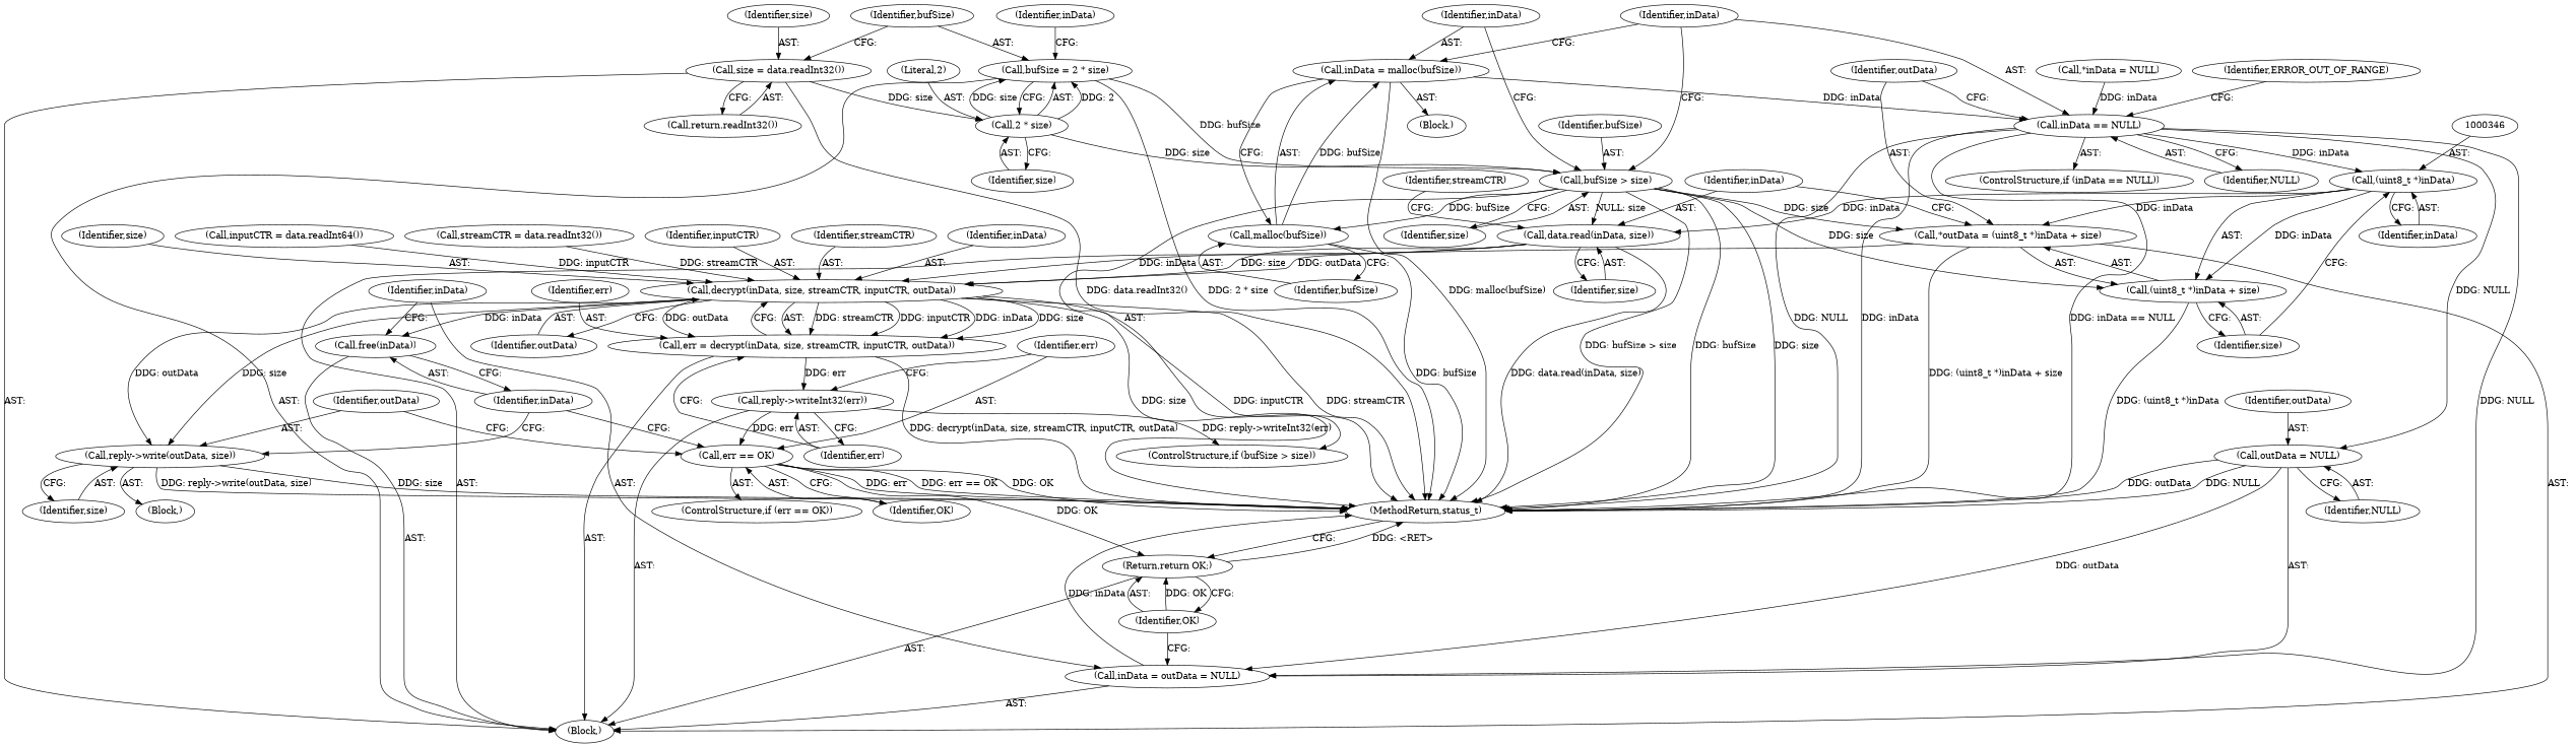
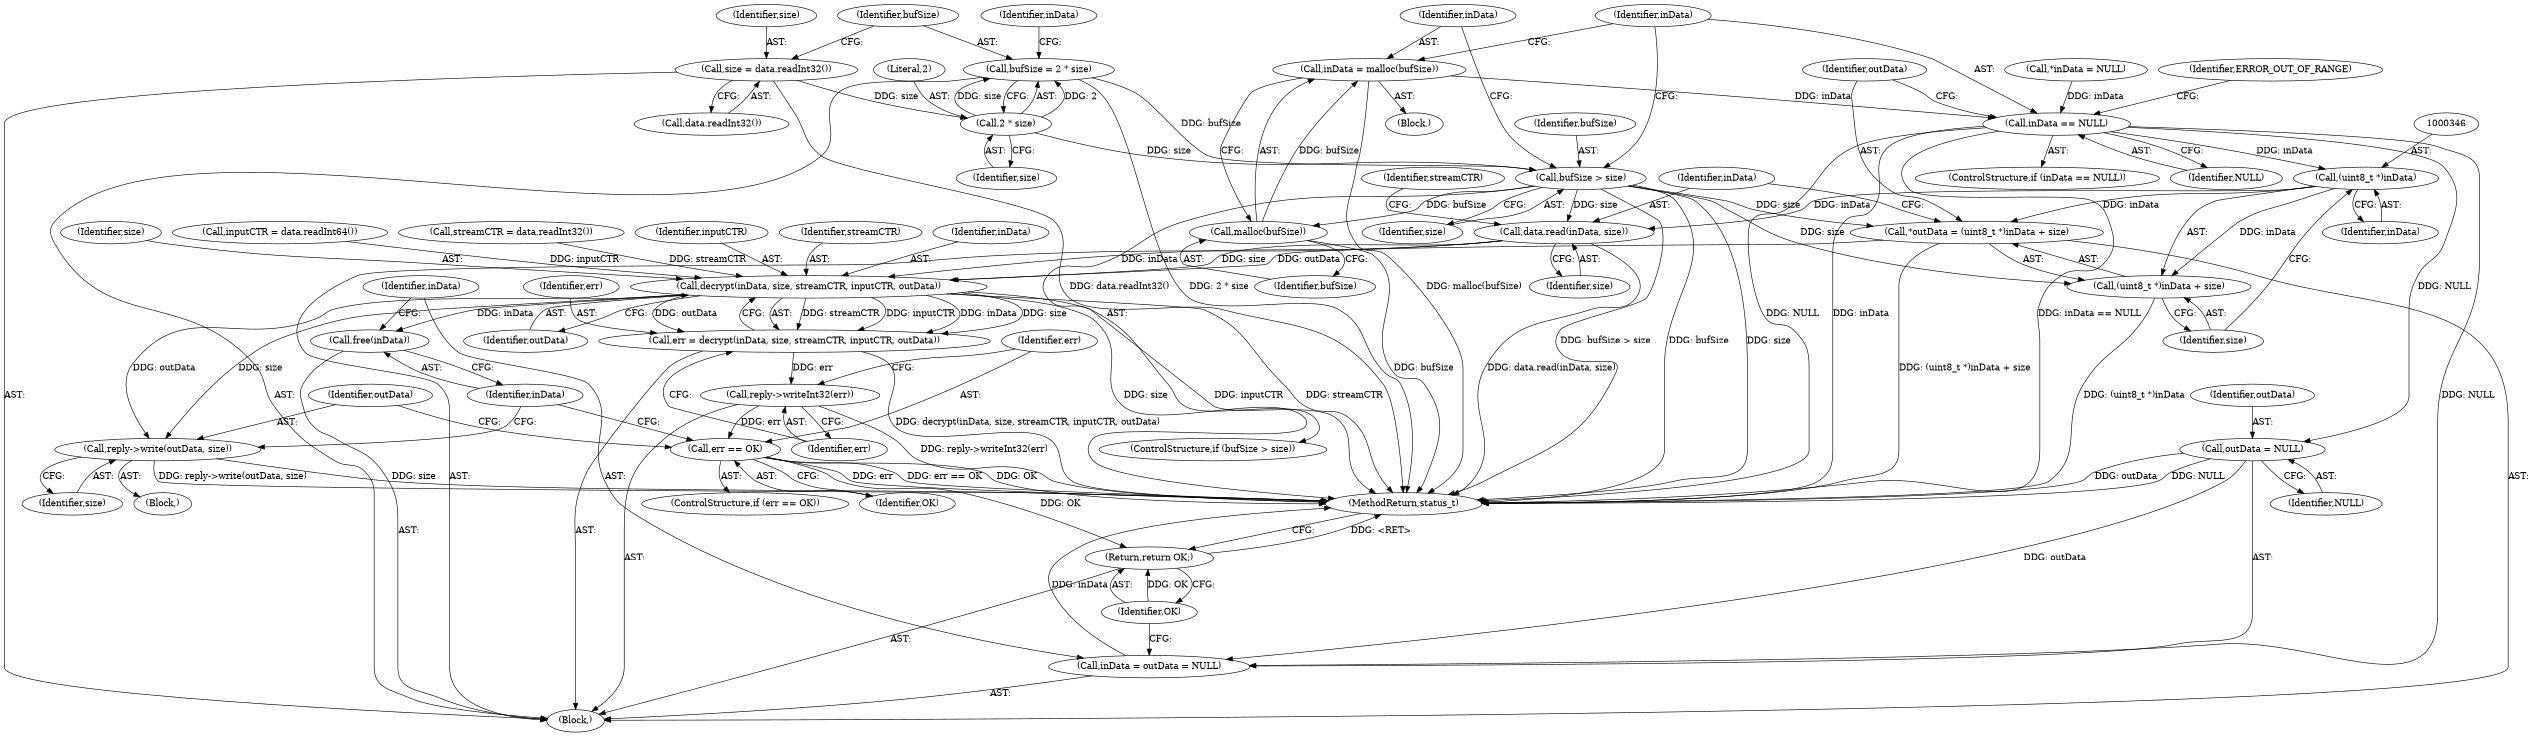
  digraph {
    n1 [label="(Call,inData = malloc(bufSize))"]
    n2 [label="(Call,malloc(bufSize))"]
    n3 [label="(Call,inData == NULL)"]
    n4 [label="(MethodReturn,status_t)"]
    n5 [label="(Block,)"]
    n6 [label="(Identifier,bufSize)"]
    n7 [label="(Call,(uint8_t *)inData)"]
    n8 [label="(Call,inData = outData = NULL)"]
    n9 [label="(Call,outData = NULL)"]
    n10 [label="(Identifier,NULL)"]
    n11 [label="(ControlStructure,if (inData == NULL))"]
    n12 [label="(Return,return OK;)"]
    n13 [label="(Call,bufSize > size)"]
    n14 [label="(Call,*outData = (uint8_t *)inData + size)"]
    n15 [label="(Call,(uint8_t *)inData + size)"]
    n16 [label="(Call,data.read(inData, size))"]
    n17 [label="(ControlStructure,if (bufSize > size))"]
    n18 [label="(Identifier,size)"]
    n19 [label="(Block,)"]
    n20 [label="(Call,decrypt(inData, size, streamCTR, inputCTR, outData))"]
    n21 [label="(Identifier,size)"]
    n22 [label="(Identifier,size)"]
    n23 [label="(Call,bufSize = 2 * size)"]
    n24 [label="(Call,2 * size)"]
    n25 [label="(Identifier,size)"]
    n26 [label="(Call,size = data.readInt32())"]
-   n27 [label="(Call,return.readInt32())"]
+   n27 [label="(Call,data.readInt32())"]
    n28 [label="(Identifier,inData)"]
    n29 [label="(Identifier,NULL)"]
    n30 [label="(Call,err = decrypt(inData, size, streamCTR, inputCTR, outData))"]
    n31 [label="(Call,reply->write(outData, size))"]
    n32 [label="(Call,free(inData))"]
    n33 [label="(Identifier,outData)"]
    n34 [label="(Call,reply->writeInt32(err))"]
    n35 [label="(Identifier,size)"]
    n36 [label="(Block,)"]
    n37 [label="(Identifier,inData)"]
    n38 [label="(Call,err == OK)"]
    n39 [label="(Identifier,err)"]
    n40 [label="(Identifier,OK)"]
    n41 [label="(ControlStructure,if (err == OK))"]
    n42 [label="(Identifier,OK)"]
    n43 [label="(Call,streamCTR = data.readInt32())"]
    n44 [label="(Identifier,inData)"]
    n45 [label="(Identifier,inputCTR)"]
    n46 [label="(Identifier,inData)"]
    n47 [label="(Identifier,inData)"]
    n48 [label="(Identifier,size)"]
    n49 [label="(Literal,2)"]
    n50 [label="(Identifier,bufSize)"]
    n51 [label="(Call,*inData = NULL)"]
    n52 [label="(Identifier,streamCTR)"]
    n53 [label="(Identifier,inData)"]
    n54 [label="(Identifier,bufSize)"]
    n55 [label="(Identifier,outData)"]
    n56 [label="(Identifier,err)"]
    n57 [label="(Identifier,err)"]
    n58 [label="(Identifier,inData)"]
    n59 [label="(Identifier,streamCTR)"]
    n60 [label="(Identifier,inData)"]
    n61 [label="(Identifier,size)"]
    n62 [label="(Identifier,outData)"]
    n63 [label="(Identifier,outData)"]
    n64 [label="(Identifier,ERROR_OUT_OF_RANGE)"]
    n65 [label="(Call,inputCTR = data.readInt64())"]
    1000346
    n1 -> n2 [label="CFG: "]
    n1 -> n3 [label="DDG: inData"]
    n1 -> n4 [label="DDG: malloc(bufSize)"]
    n1 -> n5 [label="AST: "]
    n2 -> n1 [label="AST: "]
    n2 -> n1 [label="DDG: bufSize"]
    n2 -> n4 [label="DDG: bufSize"]
    n2 -> n6 [label="CFG: "]
    n3 -> n4 [label="DDG: inData"]
    n3 -> n4 [label="DDG: inData == NULL"]
    n3 -> n4 [label="DDG: NULL"]
    n3 -> n7 [label="DDG: inData"]
    n3 -> n8 [label="DDG: NULL"]
    n3 -> n9 [label="DDG: NULL"]
    n3 -> n10 [label="CFG: "]
    n3 -> n11 [label="AST: "]
    n4 -> n12 [label="CFG: "]
    n6 -> n2 [label="AST: "]
    n7 -> n14 [label="DDG: inData"]
    n7 -> n15 [label="AST: "]
    n7 -> n15 [label="DDG: inData"]
    n7 -> n16 [label="DDG: inData"]
    n7 -> n28 [label="CFG: "]
    n8 -> n4 [label="DDG: inData"]
    n8 -> n19 [label="AST: "]
    n9 -> n4 [label="DDG: outData"]
    n9 -> n4 [label="DDG: NULL"]
    n9 -> n8 [label="AST: "]
    n9 -> n8 [label="DDG: outData"]
    n9 -> n29 [label="CFG: "]
    n10 -> n3 [label="AST: "]
    n12 -> n4 [label="DDG: <RET>"]
    n12 -> n19 [label="AST: "]
    n12 -> n42 [label="CFG: "]
    n13 -> n2 [label="DDG: bufSize"]
    n13 -> n4 [label="DDG: size"]
    n13 -> n4 [label="DDG: bufSize > size"]
    n13 -> n4 [label="DDG: bufSize"]
    n13 -> n14 [label="DDG: size"]
    n13 -> n15 [label="DDG: size"]
-   n13 -> n16 [label="NULL: size"]
+   n13 -> n16 [label="DDG: size"]
    n13 -> n17 [label="AST: "]
    n13 -> n18 [label="CFG: "]
    n14 -> n4 [label="DDG: (uint8_t *)inData + size"]
    n14 -> n15 [label="AST: "]
    n14 -> n19 [label="AST: "]
    n14 -> n20 [label="DDG: outData"]
    n15 -> n4 [label="DDG: (uint8_t *)inData"]
    n15 -> n14 [label="AST: "]
    n15 -> n21 [label="CFG: "]
    n16 -> n4 [label="DDG: data.read(inData, size)"]
    n16 -> n19 [label="AST: "]
    n16 -> n20 [label="DDG: inData"]
    n16 -> n20 [label="DDG: size"]
    n16 -> n22 [label="CFG: "]
    n18 -> n13 [label="AST: "]
    n20 -> n4 [label="DDG: size"]
    n20 -> n4 [label="DDG: inputCTR"]
    n20 -> n4 [label="DDG: streamCTR"]
    n20 -> n30 [label="AST: "]
    n20 -> n30 [label="DDG: streamCTR"]
    n20 -> n30 [label="DDG: inputCTR"]
    n20 -> n30 [label="DDG: inData"]
    n20 -> n30 [label="DDG: size"]
    n20 -> n30 [label="DDG: outData"]
    n20 -> n31 [label="DDG: outData"]
    n20 -> n31 [label="DDG: size"]
    n20 -> n32 [label="DDG: inData"]
    n20 -> n33 [label="CFG: "]
    n21 -> n7 [label="CFG: "]
    n21 -> n15 [label="AST: "]
    n22 -> n16 [label="AST: "]
    n23 -> n4 [label="DDG: 2 * size"]
    n23 -> n13 [label="DDG: bufSize"]
    n23 -> n19 [label="AST: "]
    n23 -> n24 [label="CFG: "]
    n24 -> n13 [label="DDG: size"]
    n24 -> n23 [label="AST: "]
    n24 -> n23 [label="DDG: 2"]
    n24 -> n23 [label="DDG: size"]
    n24 -> n25 [label="CFG: "]
    n25 -> n24 [label="AST: "]
    n26 -> n4 [label="DDG: data.readInt32()"]
    n26 -> n19 [label="AST: "]
    n26 -> n24 [label="DDG: size"]
    n26 -> n27 [label="CFG: "]
    n27 -> n26 [label="AST: "]
    n28 -> n7 [label="AST: "]
    n29 -> n9 [label="AST: "]
    n30 -> n4 [label="DDG: decrypt(inData, size, streamCTR, inputCTR, outData)"]
    n30 -> n19 [label="AST: "]
    n30 -> n20 [label="CFG: "]
    n30 -> n34 [label="DDG: err"]
    n31 -> n4 [label="DDG: reply->write(outData, size)"]
    n31 -> n4 [label="DDG: size"]
    n31 -> n35 [label="CFG: "]
    n31 -> n36 [label="AST: "]
    n32 -> n19 [label="AST: "]
    n32 -> n37 [label="CFG: "]
    n33 -> n20 [label="AST: "]
-   n34 -> n17 [label="DDG: reply->writeInt32(err)"]
+   n34 -> n4 [label="DDG: reply->writeInt32(err)"]
    n34 -> n19 [label="AST: "]
    n34 -> n38 [label="DDG: err"]
    n34 -> n39 [label="CFG: "]
    n35 -> n31 [label="AST: "]
    n37 -> n31 [label="CFG: "]
    n37 -> n32 [label="AST: "]
    n37 -> n38 [label="CFG: "]
    n38 -> n4 [label="DDG: err"]
    n38 -> n4 [label="DDG: err == OK"]
    n38 -> n4 [label="DDG: OK"]
    n38 -> n12 [label="DDG: OK"]
    n38 -> n40 [label="CFG: "]
    n38 -> n41 [label="AST: "]
    n39 -> n30 [label="CFG: "]
    n39 -> n34 [label="AST: "]
    n40 -> n38 [label="AST: "]
    n42 -> n8 [label="CFG: "]
    n42 -> n12 [label="AST: "]
    n42 -> n12 [label="DDG: OK"]
    n43 -> n20 [label="DDG: streamCTR"]
    n44 -> n1 [label="CFG: "]
    n44 -> n3 [label="AST: "]
    n44 -> n13 [label="CFG: "]
    n45 -> n20 [label="AST: "]
    n46 -> n14 [label="CFG: "]
    n46 -> n16 [label="AST: "]
    n47 -> n23 [label="CFG: "]
    n48 -> n26 [label="AST: "]
    n49 -> n24 [label="AST: "]
    n50 -> n13 [label="AST: "]
    n51 -> n3 [label="DDG: inData"]
    n52 -> n20 [label="AST: "]
    n53 -> n20 [label="AST: "]
    n54 -> n23 [label="AST: "]
    n54 -> n26 [label="CFG: "]
    n55 -> n9 [label="AST: "]
    n56 -> n30 [label="AST: "]
    n57 -> n34 [label="CFG: "]
    n57 -> n38 [label="AST: "]
    n58 -> n8 [label="AST: "]
    n58 -> n32 [label="CFG: "]
    n59 -> n16 [label="CFG: "]
    n60 -> n1 [label="AST: "]
    n60 -> n13 [label="CFG: "]
    n61 -> n20 [label="AST: "]
    n62 -> n3 [label="CFG: "]
    n62 -> n14 [label="AST: "]
    n63 -> n31 [label="AST: "]
    n63 -> n38 [label="CFG: "]
    n64 -> n3 [label="CFG: "]
    n65 -> n20 [label="DDG: inputCTR"]
    1000346 -> n7 [label="AST: "]
  }
